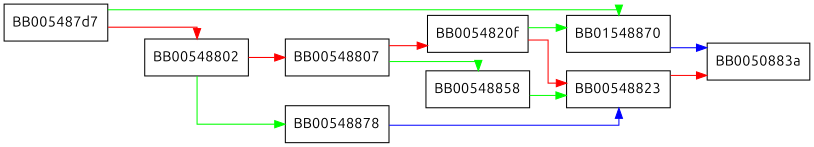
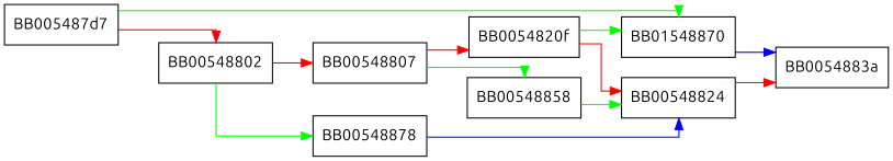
  digraph {
    fontname=Ubuntu
    rankdir=LR
    splines=ortho
    node [fontname=Ubuntu shape=box]
    edge [color=green fontname=Ubuntu]
    n1 [label=BB005487d7]
    n2 [label=BB01548870]
    BB00548802
-   BB0054883a [label=BB0050883a]
+   BB0054883a
    BB00548878
    BB00548807
-   BB00548824 [label=BB00548823]
+   BB00548824
    BB00548858
    n9 [label=BB0054820f]
    n1 -> n2
    n1 -> BB00548802 [color=red]
    n2 -> BB0054883a [color=blue]
    BB00548802 -> BB00548878
    BB00548802 -> BB00548807 [color=red]
    BB00548878 -> BB00548824 [color=blue]
    BB00548807 -> BB00548858
    BB00548807 -> n9 [color=red]
    BB00548824 -> BB0054883a [color=red]
    BB00548858 -> BB00548824
    n9 -> n2
    n9 -> BB00548824 [color=red]
  }
